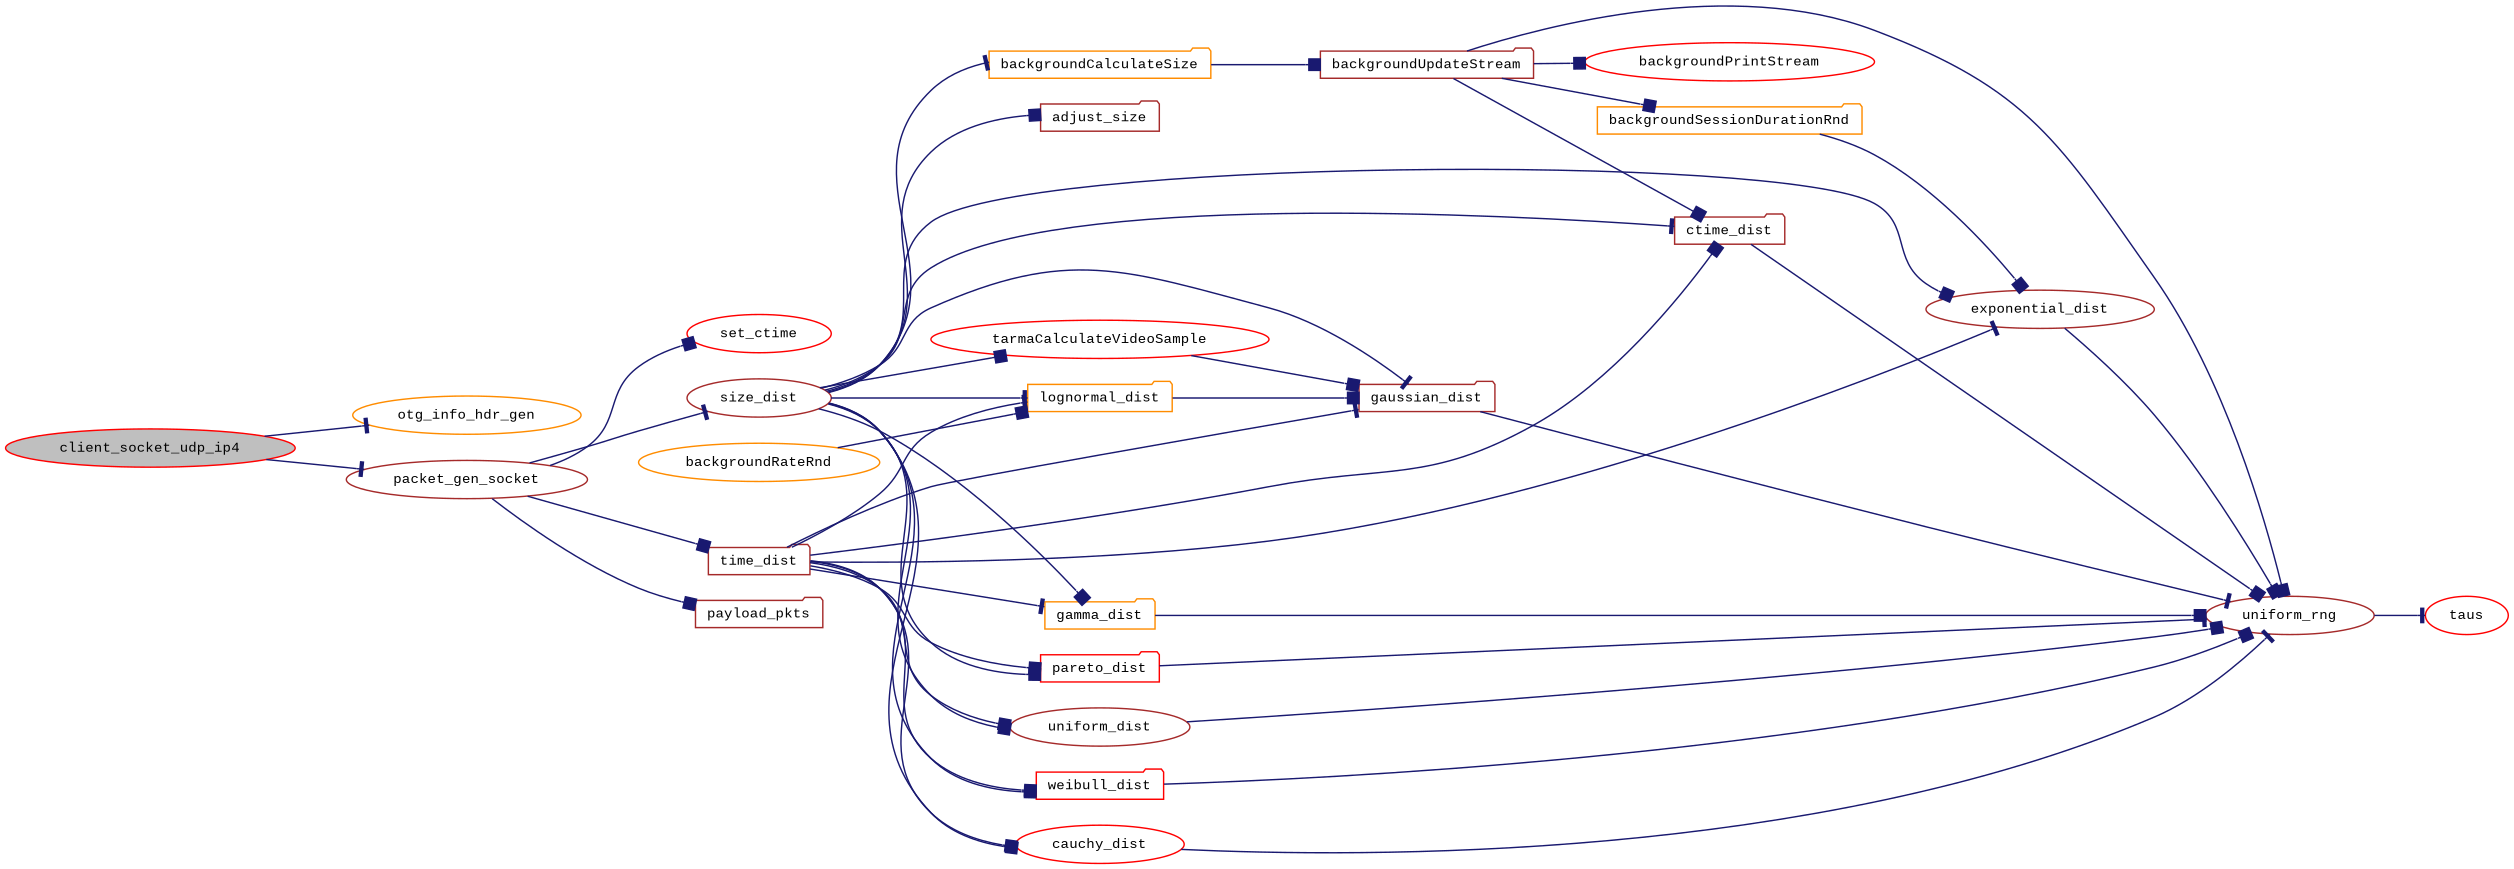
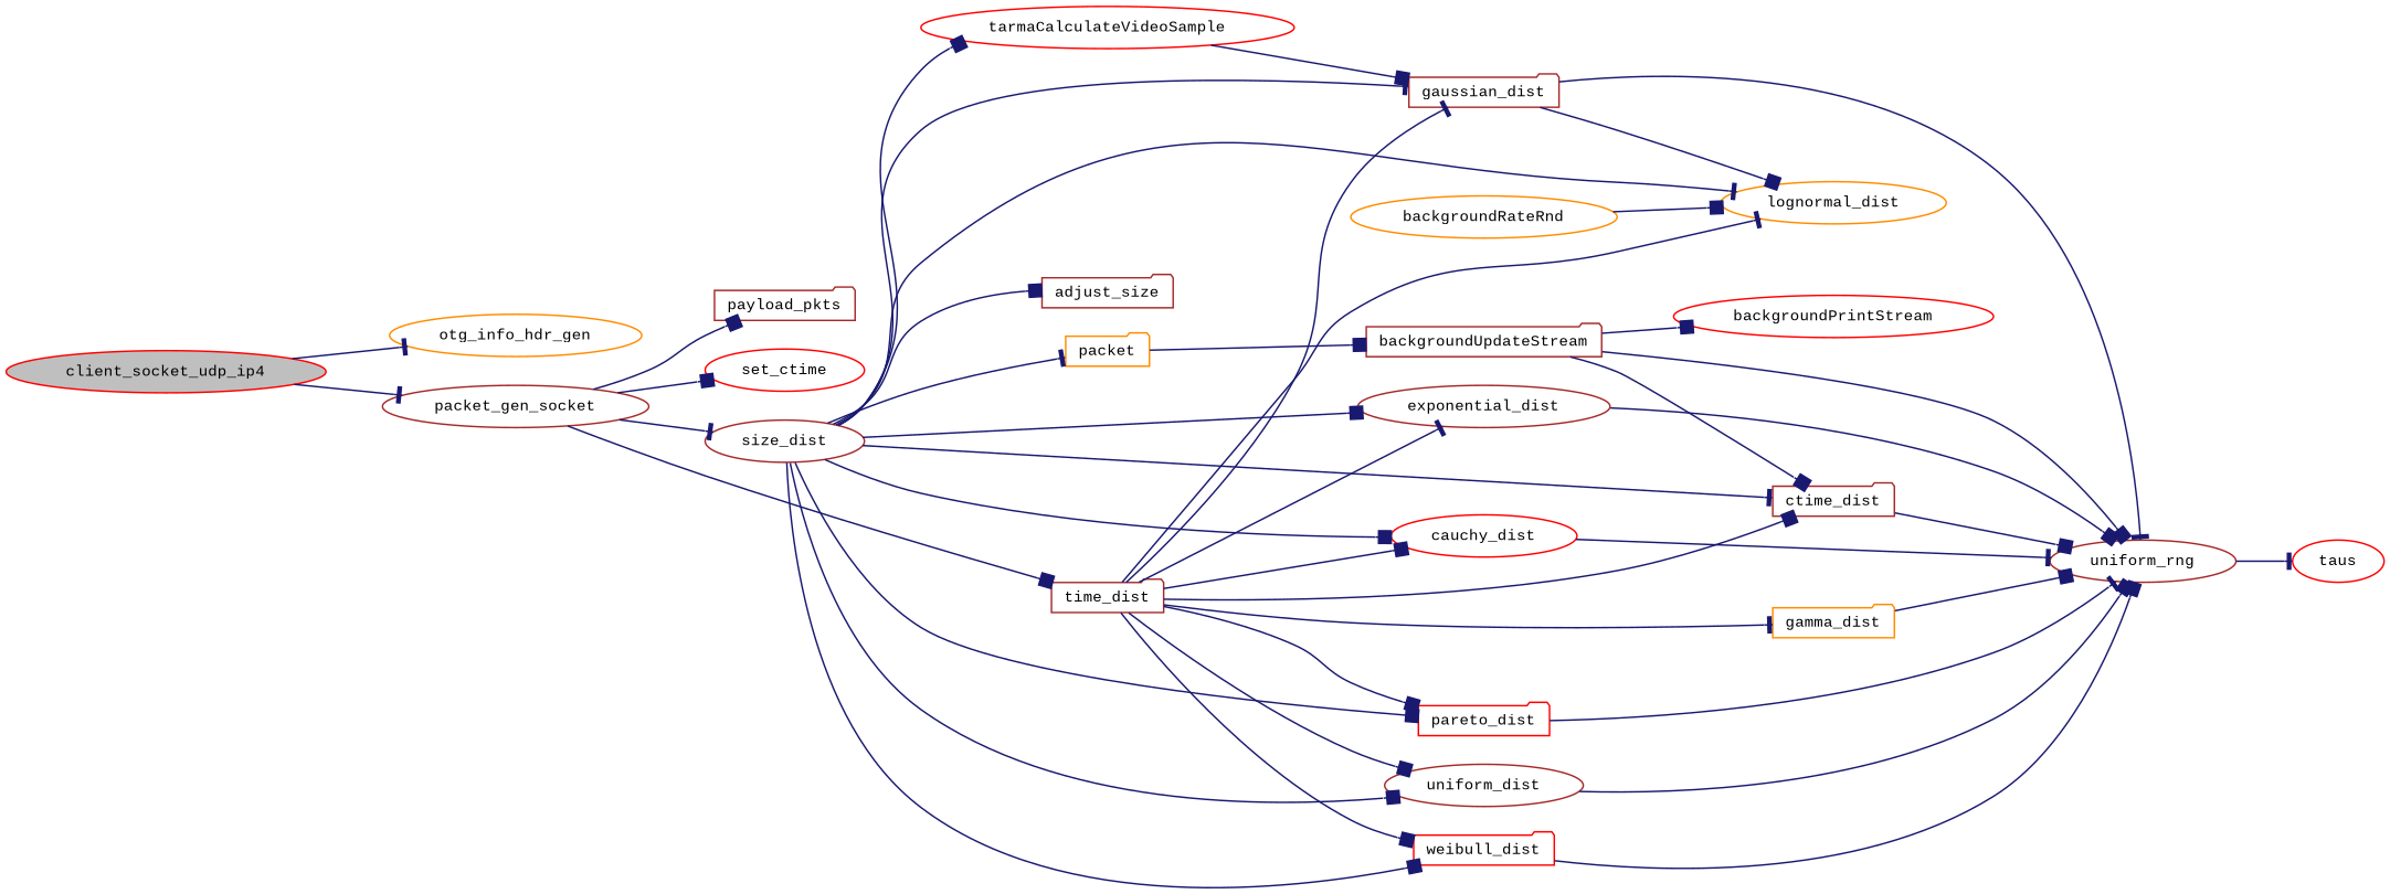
  digraph {
    fontname="Liberation Mono"
    rankdir=LR
    node [color=brown fillcolor=white fontname="Liberation Mono" fontsize=10 shape=ellipse style=filled]
    edge [arrowhead=box color=midnightblue fontname="Liberation Mono" fontsize=10 labelfontname=Helvetica labelfontsize=10 style=solid]
    n1 [color=red fillcolor=grey75 fontcolor=black height=0.2 label=client_socket_udp_ip4 width=0.4]
    n2 [color=darkorange height=0.2 label=otg_info_hdr_gen width=0.4]
    n3 [height=0.2 label=packet_gen_socket width=0.4]
    n4 [height=0.2 label=payload_pkts shape=folder width=0.4]
    n5 [color=red height=0.2 label=set_ctime width=0.4]
    n6 [height=0.2 label=size_dist width=0.4]
    n7 [height=0.2 label=time_dist shape=folder width=0.4]
    n8 [height=0.2 label=adjust_size shape=folder width=0.4]
-   n9 [color=darkorange height=0.2 label=backgroundCalculateSize shape=folder width=0.4]
-   n10 [color=darkorange height=0.2 label=lognormal_dist shape=folder width=0.4]
+   n9 [color=darkorange height=0.2 label=packet shape=folder width=0.4]
+   n10 [color=darkorange height=0.2 label=lognormal_dist width=0.4]
    n11 [height=0.2 label=gaussian_dist shape=folder width=0.4]
    n12 [height=0.2 label=exponential_dist width=0.4]
    n13 [height=0.2 label=ctime_dist shape=folder width=0.4]
    n14 [color=red height=0.2 label=cauchy_dist width=0.4]
    n15 [color=darkorange height=0.2 label=gamma_dist shape=folder width=0.4]
    n16 [color=red height=0.2 label=pareto_dist shape=folder width=0.4]
    n17 [color=red height=0.2 label=tarmaCalculateVideoSample width=0.4]
    n18 [height=0.2 label=uniform_dist width=0.4]
    n19 [color=red height=0.2 label=weibull_dist shape=folder width=0.4]
    n20 [height=0.2 label=backgroundUpdateStream shape=folder width=0.4]
    n21 [height=0.2 label=uniform_rng width=0.4]
    n22 [color=red height=0.2 label=backgroundPrintStream width=0.4]
-   n23 [color=darkorange height=0.2 label=backgroundSessionDurationRnd shape=folder width=0.4]
    n24 [color=darkorange height=0.2 label=backgroundRateRnd width=0.4]
    n25 [color=red height=0.2 label=taus width=0.4]
    n1 -> n2 [arrowhead=tee]
    n1 -> n3 [arrowhead=tee]
    n3 -> n4
    n3 -> n5
    n3 -> n6 [arrowhead=tee]
    n3 -> n7
    n6 -> n8
    n6 -> n9 [arrowhead=tee]
    n6 -> n10 [arrowhead=tee]
    n6 -> n11 [arrowhead=tee]
    n6 -> n12
    n6 -> n13 [arrowhead=tee]
    n6 -> n14
-   n6 -> n15
    n6 -> n16
    n6 -> n17
    n6 -> n18
    n6 -> n19
    n7 -> n10 [arrowhead=tee]
    n7 -> n11 [arrowhead=tee]
    n7 -> n12 [arrowhead=tee]
    n7 -> n13
    n7 -> n14
    n7 -> n15 [arrowhead=tee]
    n7 -> n16
    n7 -> n18
    n7 -> n19
    n9 -> n20
-   n10 -> n11
+   n11 -> n10
    n11 -> n21 [arrowhead=tee]
    n12 -> n21
    n13 -> n21
    n14 -> n21 [arrowhead=tee]
    n15 -> n21
    n16 -> n21 [arrowhead=tee]
    n17 -> n11
    n18 -> n21
    n19 -> n21
    n20 -> n13
    n20 -> n21
    n20 -> n22
-   n20 -> n23
    n21 -> n25 [arrowhead=tee]
-   n23 -> n12
    n24 -> n10
  }
